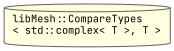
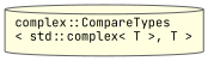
  digraph {
    rankdir=LR
    fontname="JetBrains Mono"
-   n1 [color=gray40 fillcolor=lightyellow fontname="JetBrains Mono" fontsize=10 height=0.2 label="libMesh::CompareTypes\l\< std::complex\< T \>, T \>" shape=cylinder style=filled width=0.4]
+   n1 [color=gray40 fillcolor=lightyellow fontname="JetBrains Mono" fontsize=10 height=0.2 label="complex::CompareTypes\l\< std::complex\< T \>, T \>" shape=cylinder style=filled width=0.4]
  }
